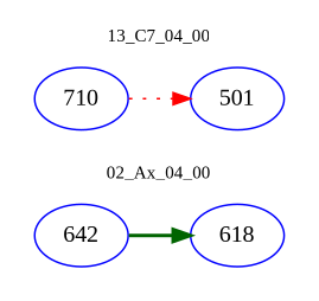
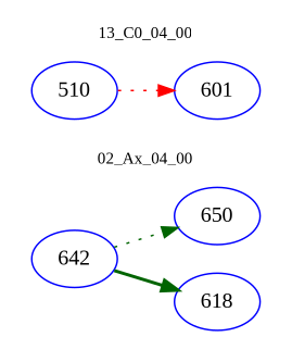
  digraph {
    fontname="Liberation Serif"
    rankdir=LR
    node [color=blue fontname="Liberation Serif"]
    edge [color=darkgreen fontname="Liberation Serif" style=dotted]
    n1 [label=642]
    n2 [label=618]
-   n4 [label=710]
-   n5 [label=501]
+   n3 [label=650]
+   n4 [label=510]
+   n5 [label=601]
    subgraph cluster_1 {
      color=white
      fontsize=10
      label="02_Ax_04_00"
      n1
      n2
+     n3
    }
    subgraph cluster_2 {
      color=white
      fontsize=10
-     label="13_C7_04_00"
+     label="13_C0_04_00"
      n4
      n5
    }
    n1 -> n2 [style=bold]
+   n1 -> n3
    n4 -> n5 [color=red]
  }
